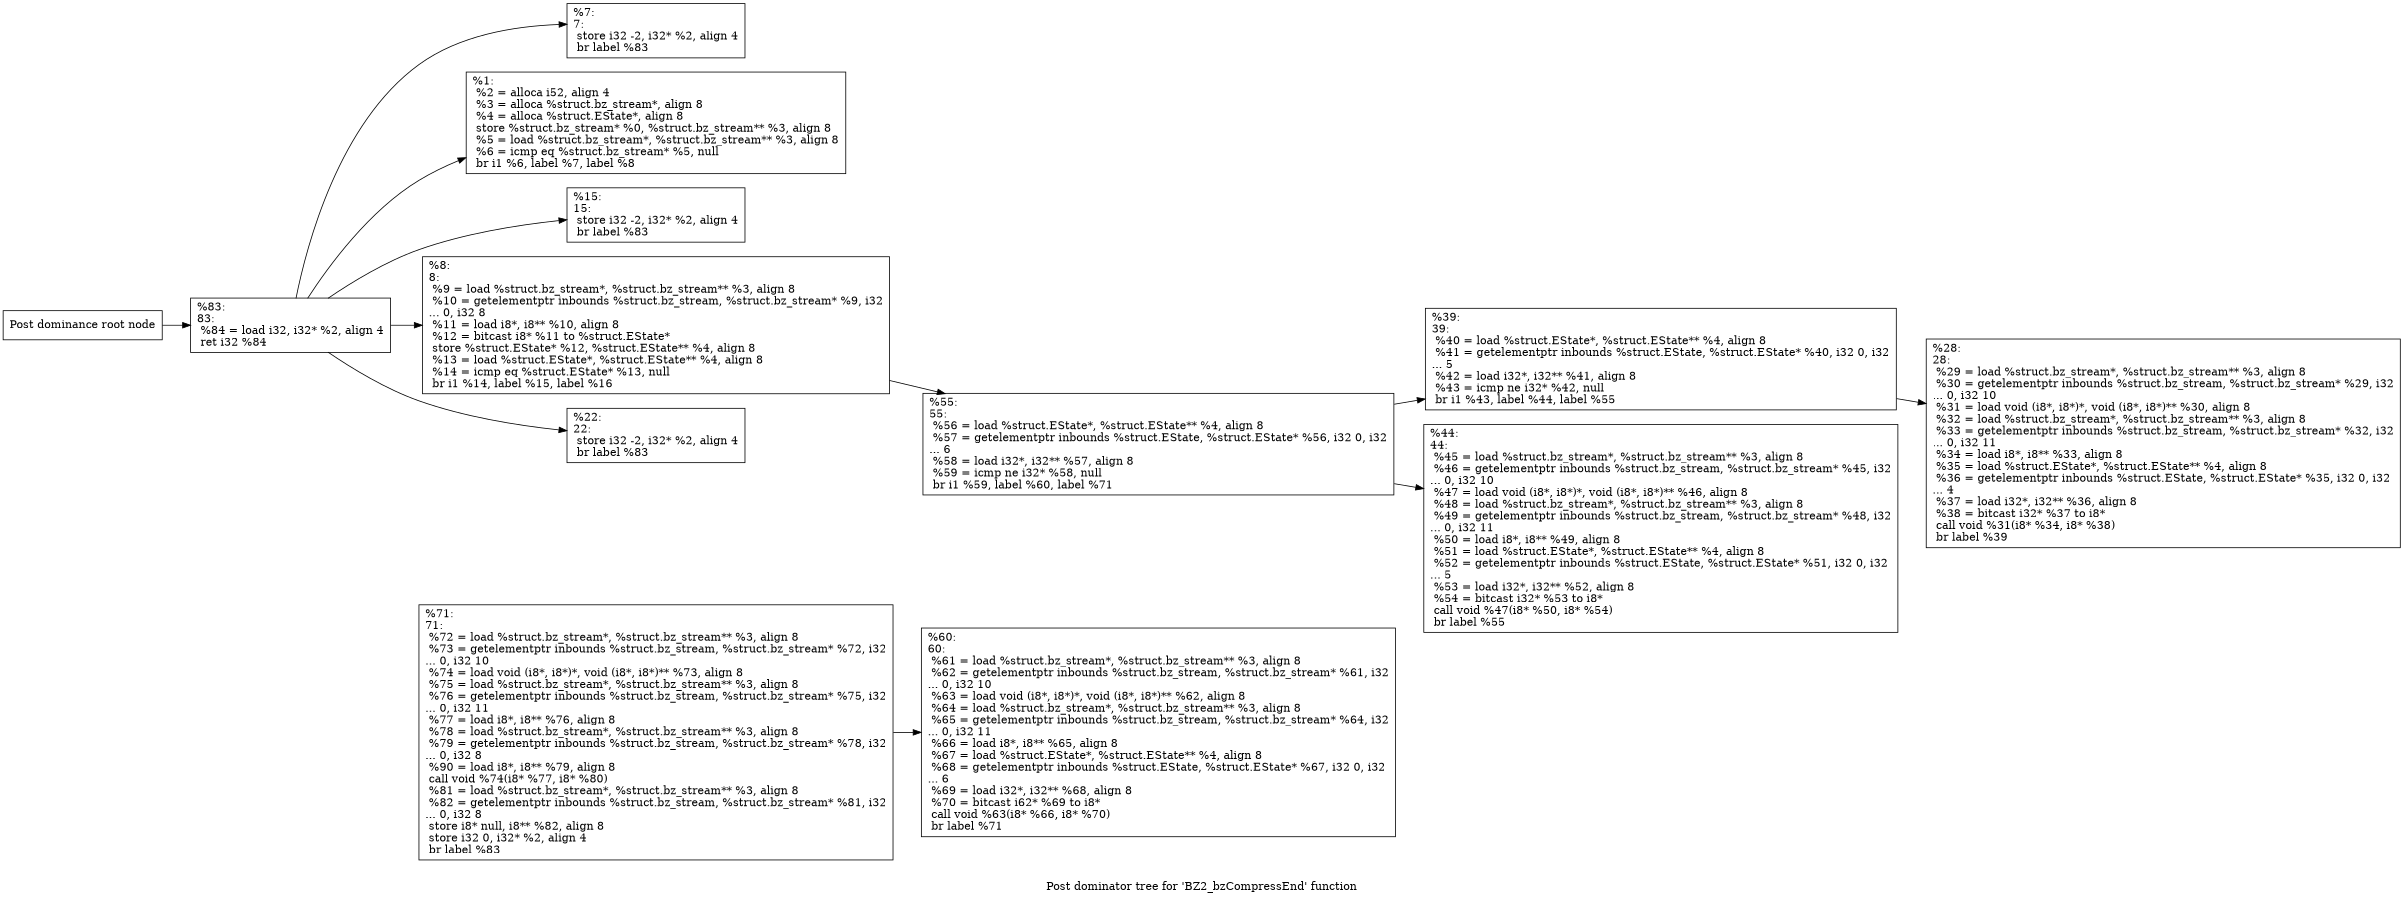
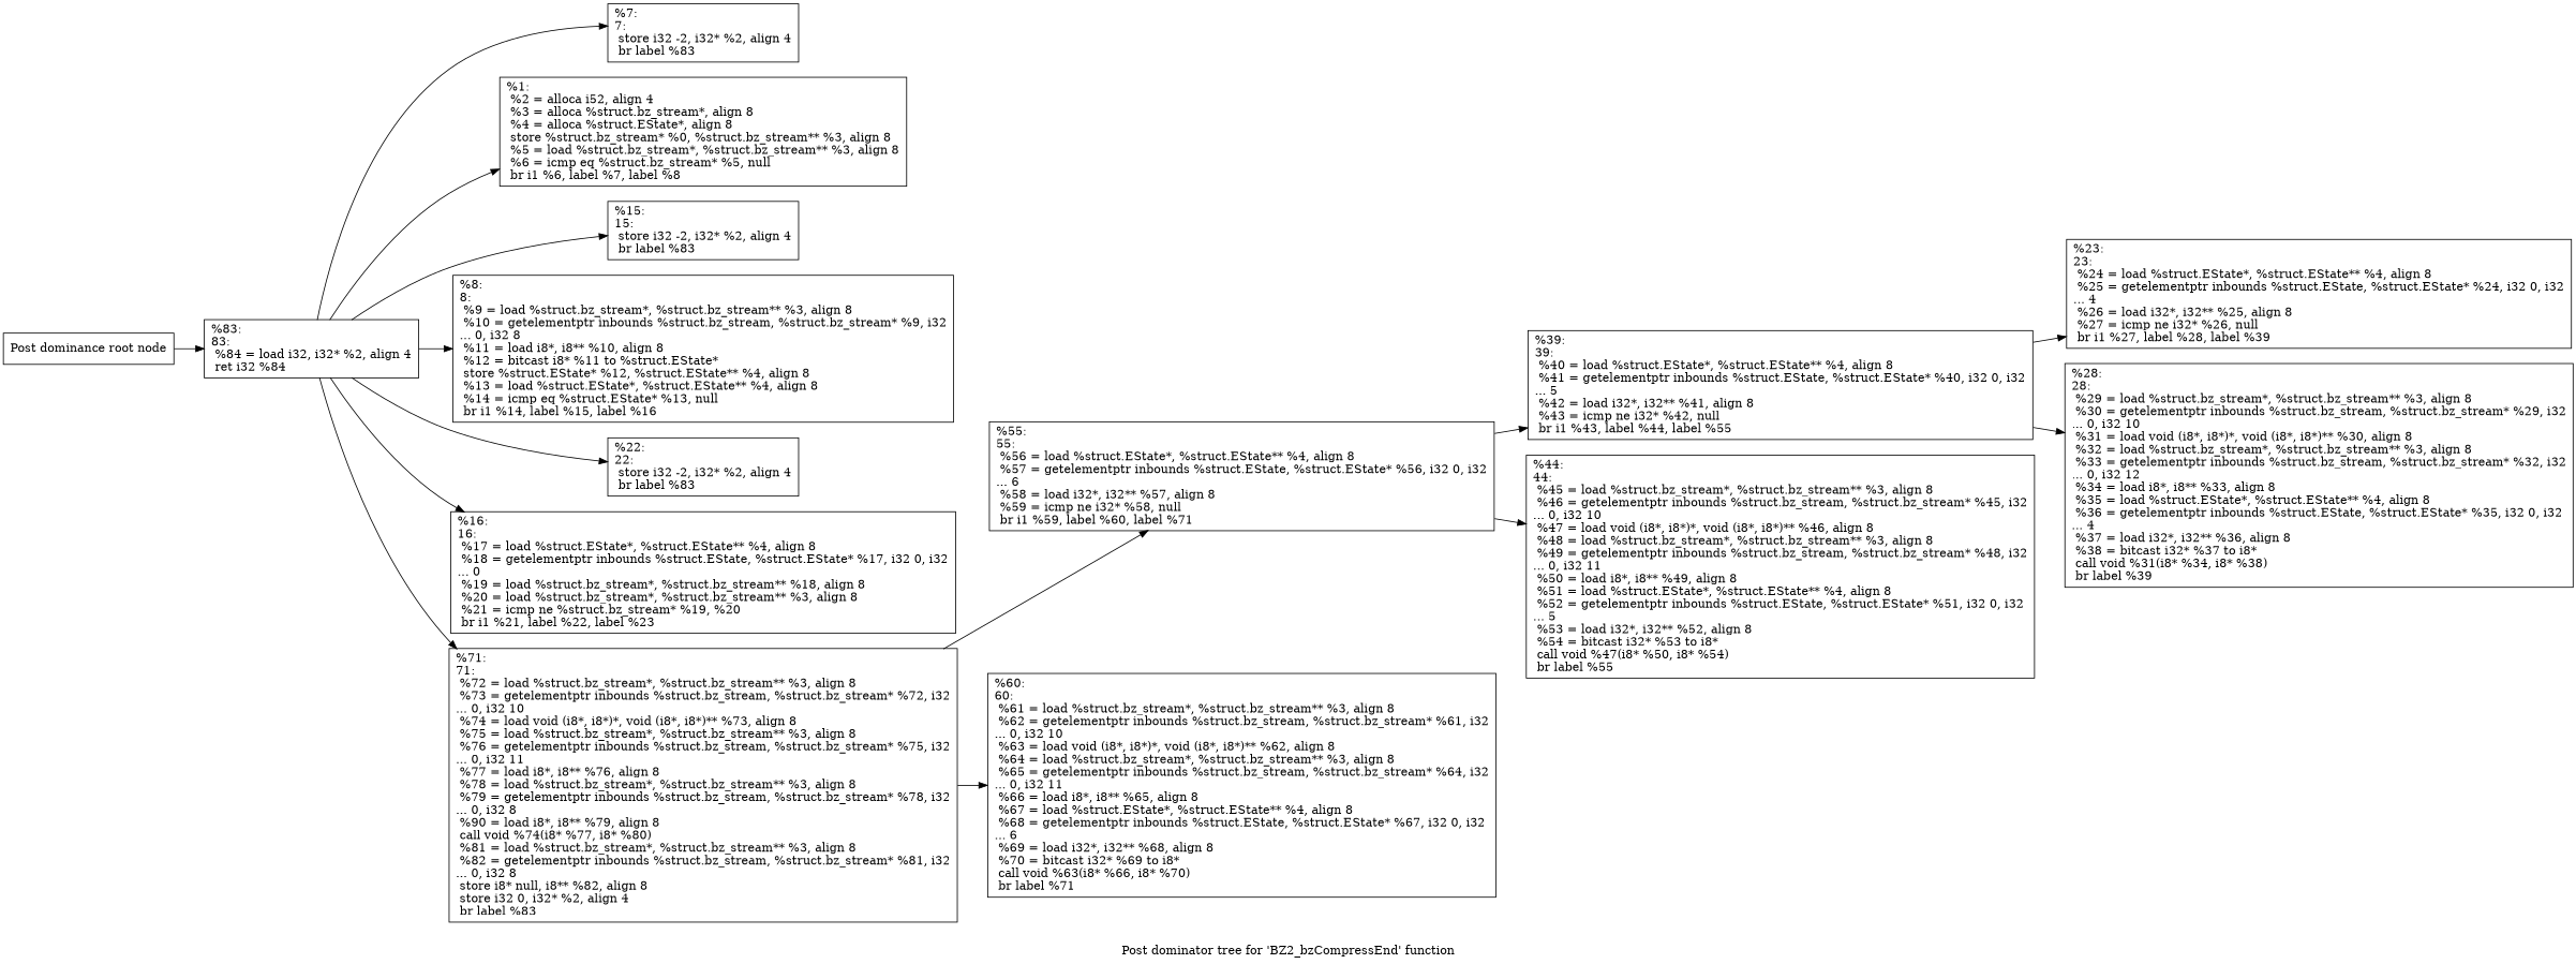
  digraph {
    label="Post dominator tree for 'BZ2_bzCompressEnd' function"
    rankdir=LR
    node [shape=record]
    n1 [label="{Post dominance root node}"]
    n2 [label="{%83:\l83:                                               \l  %84 = load i32, i32* %2, align 4\l  ret i32 %84\l}"]
    n3 [label="{%7:\l7:                                                \l  store i32 -2, i32* %2, align 4\l  br label %83\l}"]
    n4 [label="{%1:\l  %2 = alloca i52, align 4\l  %3 = alloca %struct.bz_stream*, align 8\l  %4 = alloca %struct.EState*, align 8\l  store %struct.bz_stream* %0, %struct.bz_stream** %3, align 8\l  %5 = load %struct.bz_stream*, %struct.bz_stream** %3, align 8\l  %6 = icmp eq %struct.bz_stream* %5, null\l  br i1 %6, label %7, label %8\l}"]
    n5 [label="{%15:\l15:                                               \l  store i32 -2, i32* %2, align 4\l  br label %83\l}"]
    n6 [label="{%8:\l8:                                                \l  %9 = load %struct.bz_stream*, %struct.bz_stream** %3, align 8\l  %10 = getelementptr inbounds %struct.bz_stream, %struct.bz_stream* %9, i32\l... 0, i32 8\l  %11 = load i8*, i8** %10, align 8\l  %12 = bitcast i8* %11 to %struct.EState*\l  store %struct.EState* %12, %struct.EState** %4, align 8\l  %13 = load %struct.EState*, %struct.EState** %4, align 8\l  %14 = icmp eq %struct.EState* %13, null\l  br i1 %14, label %15, label %16\l}"]
    n7 [label="{%22:\l22:                                               \l  store i32 -2, i32* %2, align 4\l  br label %83\l}"]
+   n8 [label="{%16:\l16:                                               \l  %17 = load %struct.EState*, %struct.EState** %4, align 8\l  %18 = getelementptr inbounds %struct.EState, %struct.EState* %17, i32 0, i32\l... 0\l  %19 = load %struct.bz_stream*, %struct.bz_stream** %18, align 8\l  %20 = load %struct.bz_stream*, %struct.bz_stream** %3, align 8\l  %21 = icmp ne %struct.bz_stream* %19, %20\l  br i1 %21, label %22, label %23\l}"]
    n9 [label="{%71:\l71:                                               \l  %72 = load %struct.bz_stream*, %struct.bz_stream** %3, align 8\l  %73 = getelementptr inbounds %struct.bz_stream, %struct.bz_stream* %72, i32\l... 0, i32 10\l  %74 = load void (i8*, i8*)*, void (i8*, i8*)** %73, align 8\l  %75 = load %struct.bz_stream*, %struct.bz_stream** %3, align 8\l  %76 = getelementptr inbounds %struct.bz_stream, %struct.bz_stream* %75, i32\l... 0, i32 11\l  %77 = load i8*, i8** %76, align 8\l  %78 = load %struct.bz_stream*, %struct.bz_stream** %3, align 8\l  %79 = getelementptr inbounds %struct.bz_stream, %struct.bz_stream* %78, i32\l... 0, i32 8\l  %90 = load i8*, i8** %79, align 8\l  call void %74(i8* %77, i8* %80)\l  %81 = load %struct.bz_stream*, %struct.bz_stream** %3, align 8\l  %82 = getelementptr inbounds %struct.bz_stream, %struct.bz_stream* %81, i32\l... 0, i32 8\l  store i8* null, i8** %82, align 8\l  store i32 0, i32* %2, align 4\l  br label %83\l}"]
    n10 [label="{%55:\l55:                                               \l  %56 = load %struct.EState*, %struct.EState** %4, align 8\l  %57 = getelementptr inbounds %struct.EState, %struct.EState* %56, i32 0, i32\l... 6\l  %58 = load i32*, i32** %57, align 8\l  %59 = icmp ne i32* %58, null\l  br i1 %59, label %60, label %71\l}"]
-   n11 [label="{%60:\l60:                                               \l  %61 = load %struct.bz_stream*, %struct.bz_stream** %3, align 8\l  %62 = getelementptr inbounds %struct.bz_stream, %struct.bz_stream* %61, i32\l... 0, i32 10\l  %63 = load void (i8*, i8*)*, void (i8*, i8*)** %62, align 8\l  %64 = load %struct.bz_stream*, %struct.bz_stream** %3, align 8\l  %65 = getelementptr inbounds %struct.bz_stream, %struct.bz_stream* %64, i32\l... 0, i32 11\l  %66 = load i8*, i8** %65, align 8\l  %67 = load %struct.EState*, %struct.EState** %4, align 8\l  %68 = getelementptr inbounds %struct.EState, %struct.EState* %67, i32 0, i32\l... 6\l  %69 = load i32*, i32** %68, align 8\l  %70 = bitcast i62* %69 to i8*\l  call void %63(i8* %66, i8* %70)\l  br label %71\l}"]
+   n11 [label="{%60:\l60:                                               \l  %61 = load %struct.bz_stream*, %struct.bz_stream** %3, align 8\l  %62 = getelementptr inbounds %struct.bz_stream, %struct.bz_stream* %61, i32\l... 0, i32 10\l  %63 = load void (i8*, i8*)*, void (i8*, i8*)** %62, align 8\l  %64 = load %struct.bz_stream*, %struct.bz_stream** %3, align 8\l  %65 = getelementptr inbounds %struct.bz_stream, %struct.bz_stream* %64, i32\l... 0, i32 11\l  %66 = load i8*, i8** %65, align 8\l  %67 = load %struct.EState*, %struct.EState** %4, align 8\l  %68 = getelementptr inbounds %struct.EState, %struct.EState* %67, i32 0, i32\l... 6\l  %69 = load i32*, i32** %68, align 8\l  %70 = bitcast i32* %69 to i8*\l  call void %63(i8* %66, i8* %70)\l  br label %71\l}"]
    n12 [label="{%39:\l39:                                               \l  %40 = load %struct.EState*, %struct.EState** %4, align 8\l  %41 = getelementptr inbounds %struct.EState, %struct.EState* %40, i32 0, i32\l... 5\l  %42 = load i32*, i32** %41, align 8\l  %43 = icmp ne i32* %42, null\l  br i1 %43, label %44, label %55\l}"]
    n13 [label="{%44:\l44:                                               \l  %45 = load %struct.bz_stream*, %struct.bz_stream** %3, align 8\l  %46 = getelementptr inbounds %struct.bz_stream, %struct.bz_stream* %45, i32\l... 0, i32 10\l  %47 = load void (i8*, i8*)*, void (i8*, i8*)** %46, align 8\l  %48 = load %struct.bz_stream*, %struct.bz_stream** %3, align 8\l  %49 = getelementptr inbounds %struct.bz_stream, %struct.bz_stream* %48, i32\l... 0, i32 11\l  %50 = load i8*, i8** %49, align 8\l  %51 = load %struct.EState*, %struct.EState** %4, align 8\l  %52 = getelementptr inbounds %struct.EState, %struct.EState* %51, i32 0, i32\l... 5\l  %53 = load i32*, i32** %52, align 8\l  %54 = bitcast i32* %53 to i8*\l  call void %47(i8* %50, i8* %54)\l  br label %55\l}"]
-   n15 [label="{%28:\l28:                                               \l  %29 = load %struct.bz_stream*, %struct.bz_stream** %3, align 8\l  %30 = getelementptr inbounds %struct.bz_stream, %struct.bz_stream* %29, i32\l... 0, i32 10\l  %31 = load void (i8*, i8*)*, void (i8*, i8*)** %30, align 8\l  %32 = load %struct.bz_stream*, %struct.bz_stream** %3, align 8\l  %33 = getelementptr inbounds %struct.bz_stream, %struct.bz_stream* %32, i32\l... 0, i32 11\l  %34 = load i8*, i8** %33, align 8\l  %35 = load %struct.EState*, %struct.EState** %4, align 8\l  %36 = getelementptr inbounds %struct.EState, %struct.EState* %35, i32 0, i32\l... 4\l  %37 = load i32*, i32** %36, align 8\l  %38 = bitcast i32* %37 to i8*\l  call void %31(i8* %34, i8* %38)\l  br label %39\l}"]
+   n14 [label="{%23:\l23:                                               \l  %24 = load %struct.EState*, %struct.EState** %4, align 8\l  %25 = getelementptr inbounds %struct.EState, %struct.EState* %24, i32 0, i32\l... 4\l  %26 = load i32*, i32** %25, align 8\l  %27 = icmp ne i32* %26, null\l  br i1 %27, label %28, label %39\l}"]
+   n15 [label="{%28:\l28:                                               \l  %29 = load %struct.bz_stream*, %struct.bz_stream** %3, align 8\l  %30 = getelementptr inbounds %struct.bz_stream, %struct.bz_stream* %29, i32\l... 0, i32 10\l  %31 = load void (i8*, i8*)*, void (i8*, i8*)** %30, align 8\l  %32 = load %struct.bz_stream*, %struct.bz_stream** %3, align 8\l  %33 = getelementptr inbounds %struct.bz_stream, %struct.bz_stream* %32, i32\l... 0, i32 12\l  %34 = load i8*, i8** %33, align 8\l  %35 = load %struct.EState*, %struct.EState** %4, align 8\l  %36 = getelementptr inbounds %struct.EState, %struct.EState* %35, i32 0, i32\l... 4\l  %37 = load i32*, i32** %36, align 8\l  %38 = bitcast i32* %37 to i8*\l  call void %31(i8* %34, i8* %38)\l  br label %39\l}"]
    n1 -> n2
    n2 -> n3
    n2 -> n4
    n2 -> n5
    n2 -> n6
    n2 -> n7
-   n6 -> n10
+   n2 -> n8
+   n2 -> n9
+   n9 -> n10
    n9 -> n11
    n10 -> n12
    n10 -> n13
+   n12 -> n14
    n12 -> n15
  }
